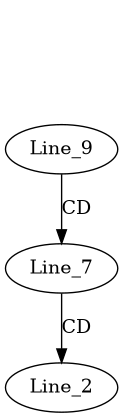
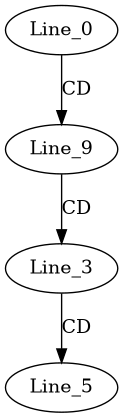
  digraph {
    n1 [label=Line_9]
-   Line_3 [label=Line_7]
-   Line_5 [label=Line_2]
+   Line_0
+   Line_3
+   Line_5
    n1 -> Line_3 [label=CD]
+   Line_0 -> n1 [label=CD]
    Line_3 -> Line_5 [label=CD]
  }
